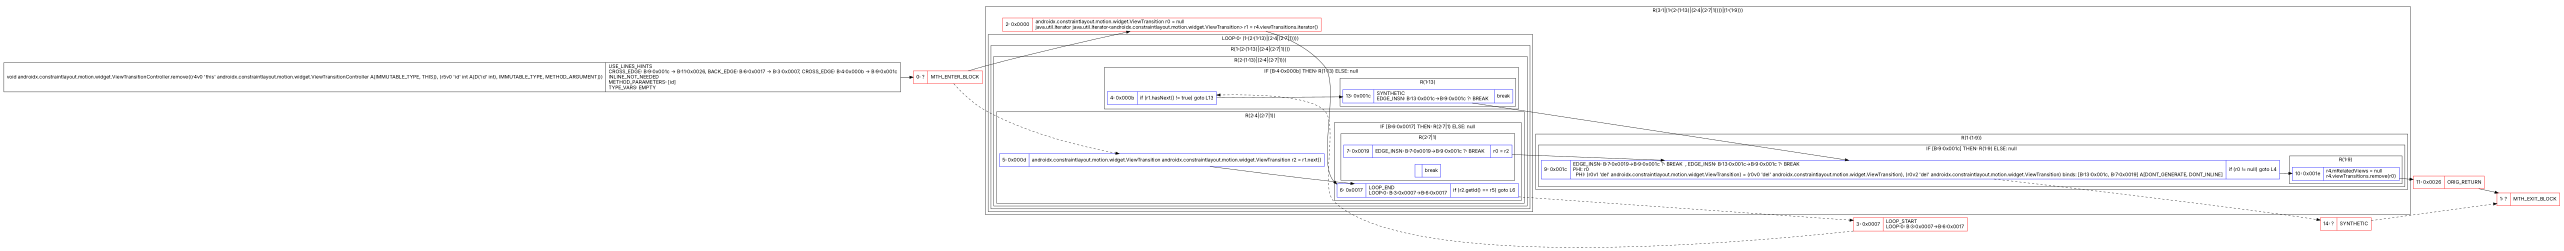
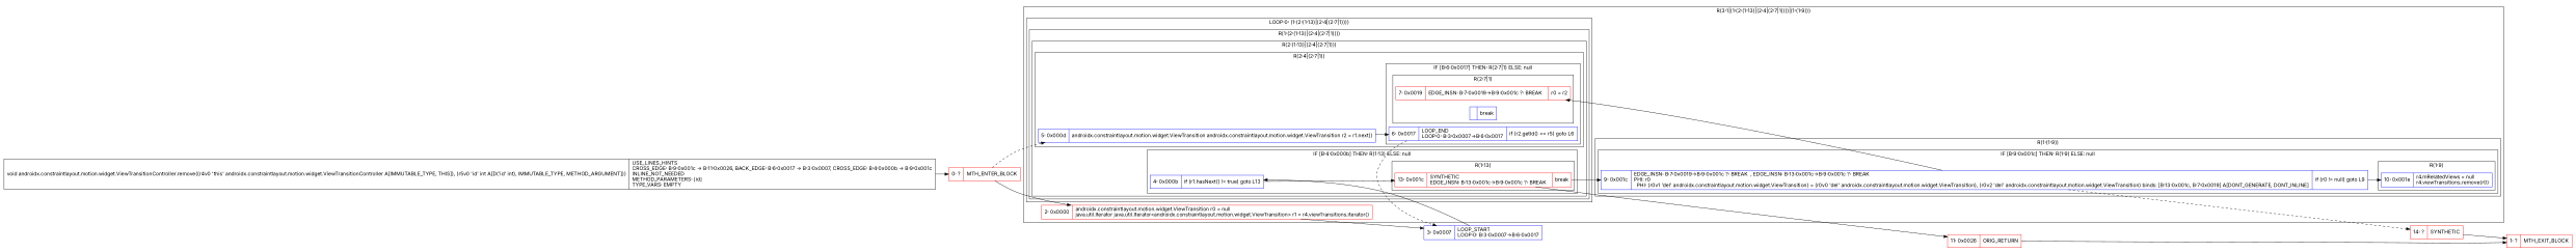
  digraph {
    fontname=Inter
    rankdir=LR
    node [color=blue fontname=Inter shape=record]
    edge [fontname=Inter]
-   n1 [label="{13\:\ 0x001c|SYNTHETIC\lEDGE_INSN: B:13:0x001c\-\>B:9:0x001c ?: BREAK  \l|break\l}"]
+   n1 [color=red label="{13\:\ 0x001c|SYNTHETIC\lEDGE_INSN: B:13:0x001c\-\>B:9:0x001c ?: BREAK  \l|break\l}"]
    n2 [label="{4\:\ 0x000b|if (r1.hasNext() != true) goto L13\l}"]
-   n3 [label="{7\:\ 0x0019|EDGE_INSN: B:7:0x0019\-\>B:9:0x001c ?: BREAK  \l|r0 = r2\l}"]
+   n3 [color=red label="{7\:\ 0x0019|EDGE_INSN: B:7:0x0019\-\>B:9:0x001c ?: BREAK  \l|r0 = r2\l}"]
    n4 [label="{|break\l}"]
    n5 [label="{6\:\ 0x0017|LOOP_END\lLOOP:0: B:3:0x0007\-\>B:6:0x0017\l|if (r2.getId() == r5) goto L6\l}"]
    n6 [label="{5\:\ 0x000d|androidx.constraintlayout.motion.widget.ViewTransition androidx.constraintlayout.motion.widget.ViewTransition r2 = r1.next()\l}"]
    n7 [label="{10\:\ 0x001e|r4.mRelatedViews = null\lr4.viewTransitions.remove(r0)\l}"]
-   n8 [label="{9\:\ 0x001c|EDGE_INSN: B:7:0x0019\-\>B:9:0x001c ?: BREAK  , EDGE_INSN: B:13:0x001c\-\>B:9:0x001c ?: BREAK  \lPHI: r0 \l  PHI: (r0v1 'del' androidx.constraintlayout.motion.widget.ViewTransition) = (r0v0 'del' androidx.constraintlayout.motion.widget.ViewTransition), (r0v2 'del' androidx.constraintlayout.motion.widget.ViewTransition) binds: [B:13:0x001c, B:7:0x0019] A[DONT_GENERATE, DONT_INLINE]\l|if (r0 != null) goto L4\l}"]
+   n8 [label="{9\:\ 0x001c|EDGE_INSN: B:7:0x0019\-\>B:9:0x001c ?: BREAK  , EDGE_INSN: B:13:0x001c\-\>B:9:0x001c ?: BREAK  \lPHI: r0 \l  PHI: (r0v1 'del' androidx.constraintlayout.motion.widget.ViewTransition) = (r0v0 'del' androidx.constraintlayout.motion.widget.ViewTransition), (r0v2 'del' androidx.constraintlayout.motion.widget.ViewTransition) binds: [B:13:0x001c, B:7:0x0019] A[DONT_GENERATE, DONT_INLINE]\l|if (r0 != null) goto L9\l}"]
    n9 [color=red label="{2\:\ 0x0000|androidx.constraintlayout.motion.widget.ViewTransition r0 = null\ljava.util.Iterator java.util.Iterator\<androidx.constraintlayout.motion.widget.ViewTransition\> r1 = r4.viewTransitions.iterator()\l}"]
-   n10 [color=red label="{3\:\ 0x0007|LOOP_START\lLOOP:0: B:3:0x0007\-\>B:6:0x0017\l}"]
+   n10 [label="{3\:\ 0x0007|LOOP_START\lLOOP:0: B:3:0x0007\-\>B:6:0x0017\l}"]
    n11 [color=red label="{11\:\ 0x0026|ORIG_RETURN\l}"]
    n12 [color=red label="{14\:\ ?|SYNTHETIC\l}"]
    n13 [color=red label="{1\:\ ?|MTH_EXIT_BLOCK\l}"]
    n14 [color=red label="{0\:\ ?|MTH_ENTER_BLOCK\l}"]
    n15 [label="{void androidx.constraintlayout.motion.widget.ViewTransitionController.remove((r4v0 'this' androidx.constraintlayout.motion.widget.ViewTransitionController A[IMMUTABLE_TYPE, THIS]), (r5v0 'id' int A[D('id' int), IMMUTABLE_TYPE, METHOD_ARGUMENT]))  | USE_LINES_HINTS\lCROSS_EDGE: B:9:0x001c \-\> B:11:0x0026, BACK_EDGE: B:6:0x0017 \-\> B:3:0x0007, CROSS_EDGE: B:4:0x000b \-\> B:9:0x001c\lINLINE_NOT_NEEDED\lMETHOD_PARAMETERS: [id]\lTYPE_VARS: EMPTY\l}" color=""]
    subgraph cluster_1 {
      label="R(3:1|(1:(2:(1:13)|(2:4|(2:7|1))))|(1:(1:9)))"
      n9
      subgraph cluster_2 {
        label="LOOP:0: (1:(2:(1:13)|(2:4|(2:7|1))))"
        subgraph cluster_3 {
          label="R(1:(2:(1:13)|(2:4|(2:7|1))))"
          subgraph cluster_4 {
            label="R(2:(1:13)|(2:4|(2:7|1)))"
            subgraph cluster_5 {
              label="IF [B:4:0x000b] THEN: R(1:13) ELSE: null"
              n2
              subgraph cluster_6 {
                label="R(1:13)"
                n1
              }
            }
            subgraph cluster_7 {
              label="R(2:4|(2:7|1))"
              n6
              subgraph cluster_8 {
                label="IF [B:6:0x0017] THEN: R(2:7|1) ELSE: null"
                n5
                subgraph cluster_9 {
                  label="R(2:7|1)"
                  n3
                  n4
                }
              }
            }
          }
        }
      }
      subgraph cluster_10 {
        label="R(1:(1:9))"
        subgraph cluster_11 {
          label="IF [B:9:0x001c] THEN: R(1:9) ELSE: null"
          n8
          subgraph cluster_12 {
            label="R(1:9)"
            n7
          }
        }
      }
    }
    n1 -> n8
    n2 -> n1
-   n3 -> n8
+   n8 -> n3
    n5 -> n10 [style=dashed]
    n6 -> n5
-   n7 -> n11
+   n1 -> n11
    n8 -> n7
    n8 -> n12 [style=dashed]
-   n9 -> n5
-   n10 -> n2 [style=dashed]
+   n9 -> n10
+   n10 -> n2
    n11 -> n13
-   n12 -> n13 [style=dashed]
+   n12 -> n13
    n14 -> n6 [style=dashed]
    n14 -> n9
    n15 -> n14
  }
